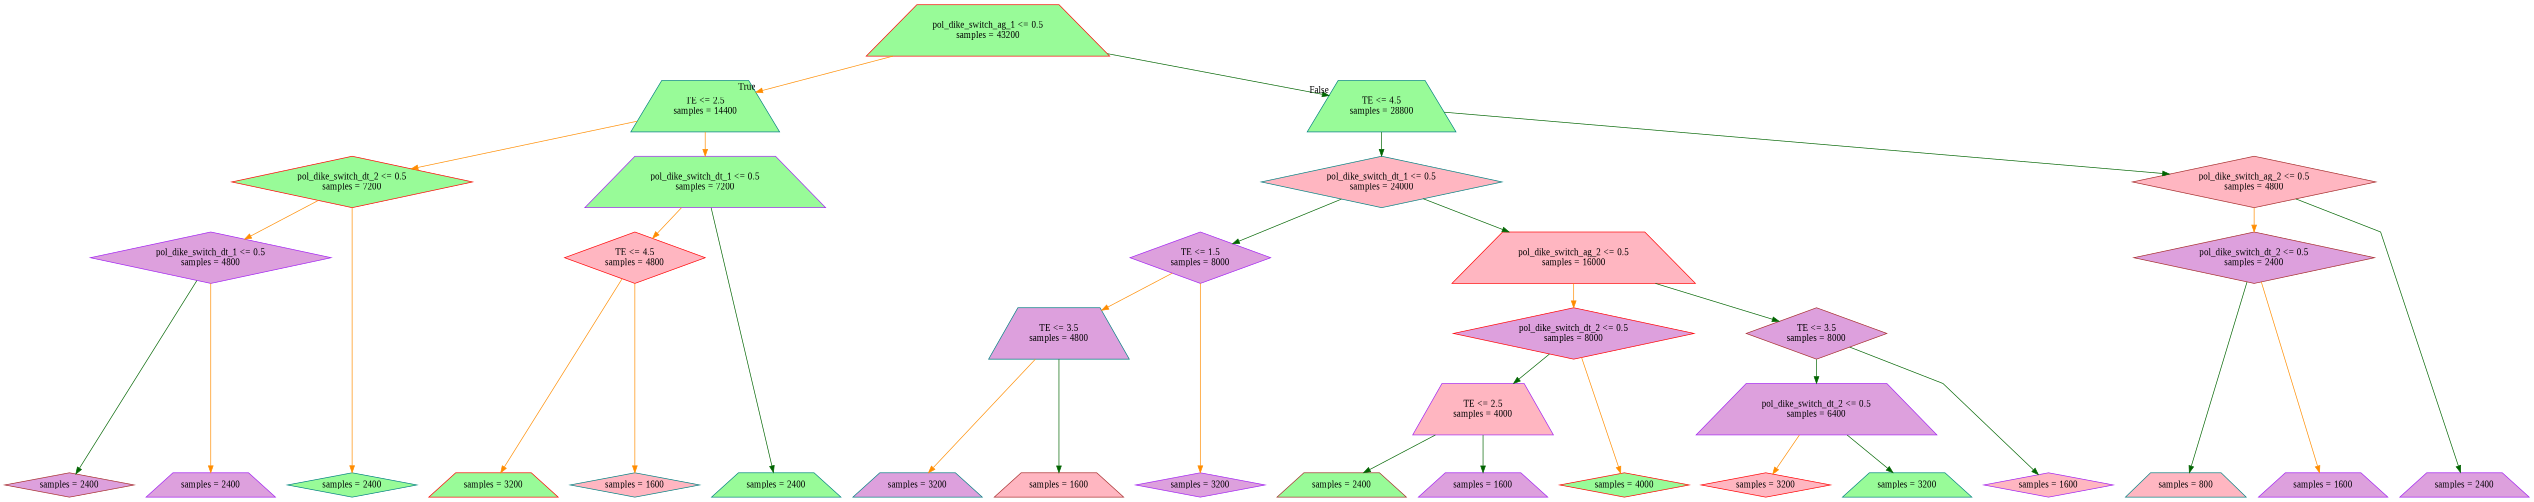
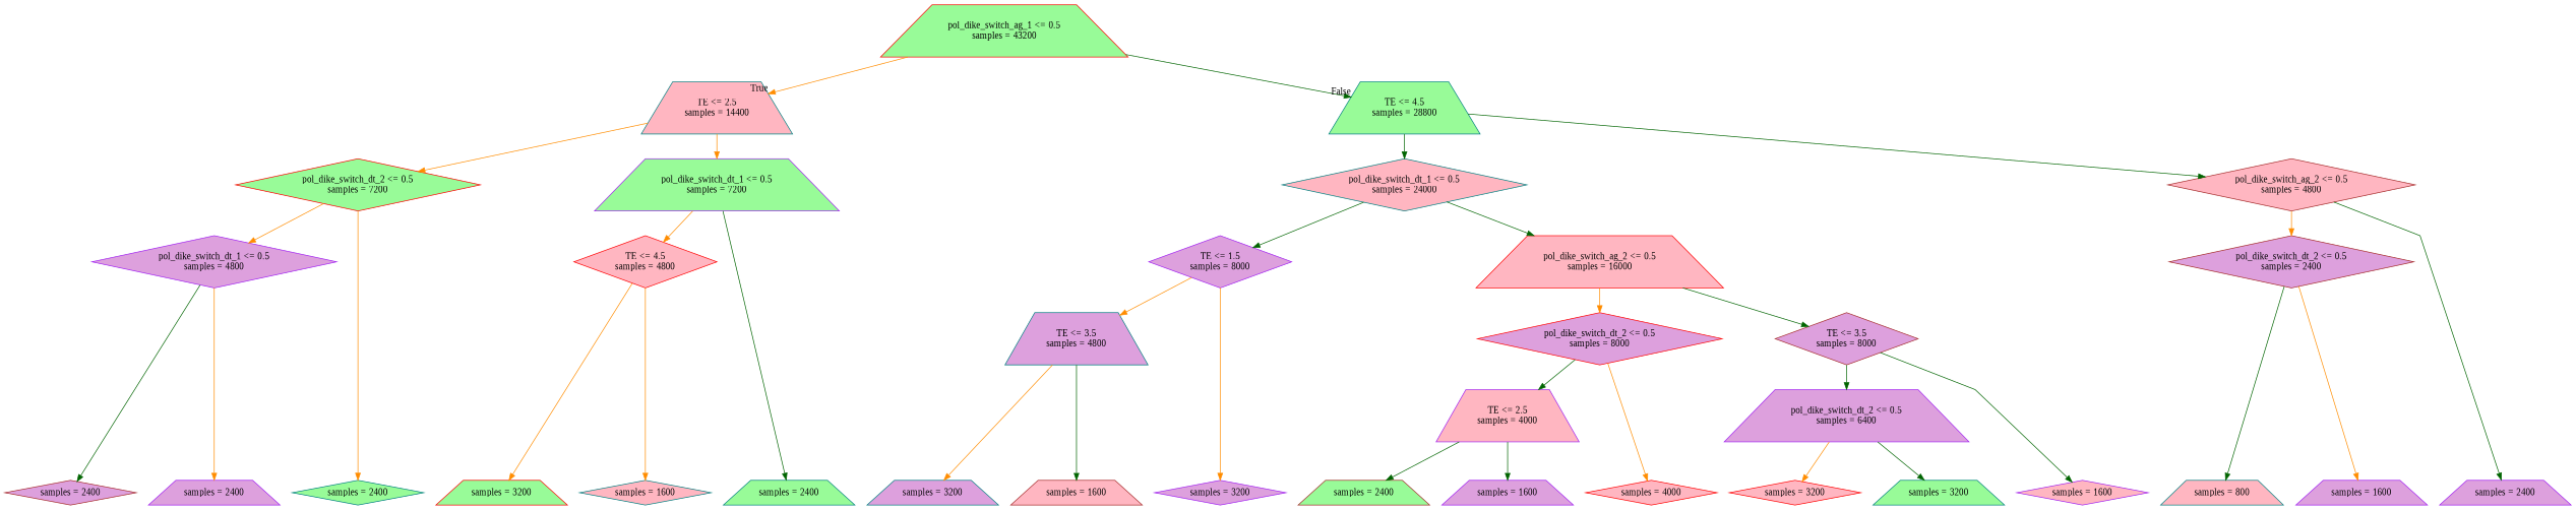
  digraph {
    fontname="Liberation Serif"
    ranksep=equally
    splines=polyline
    node [color=purple fillcolor=plum fontname="Liberation Serif" shape=trapezium style=filled]
    edge [color=darkorange fontname="Liberation Serif"]
    n1 [color=red fillcolor=palegreen label="pol_dike_switch_ag_1 <= 0.5\nsamples = 43200"]
-   n2 [color=teal fillcolor=palegreen label="TE <= 2.5\nsamples = 14400"]
+   n2 [color=teal fillcolor=lightpink label="TE <= 2.5\nsamples = 14400"]
    n3 [color=teal fillcolor=palegreen label="TE <= 4.5\nsamples = 28800"]
    n4 [color=red fillcolor=palegreen label="pol_dike_switch_dt_2 <= 0.5\nsamples = 7200" shape=diamond]
    n5 [fillcolor=palegreen label="pol_dike_switch_dt_1 <= 0.5\nsamples = 7200"]
    n6 [color=teal fillcolor=lightpink label="pol_dike_switch_dt_1 <= 0.5\nsamples = 24000" shape=diamond]
    n7 [color=brown fillcolor=lightpink label="pol_dike_switch_ag_2 <= 0.5\nsamples = 4800" shape=diamond]
    n8 [label="pol_dike_switch_dt_1 <= 0.5\nsamples = 4800" shape=diamond]
    n9 [color=red fillcolor=lightpink label="TE <= 4.5\nsamples = 4800" shape=diamond]
    n10 [label="TE <= 1.5\nsamples = 8000" shape=diamond]
    n11 [color=red fillcolor=lightpink label="pol_dike_switch_ag_2 <= 0.5\nsamples = 16000"]
    n12 [color=brown label="pol_dike_switch_dt_2 <= 0.5\nsamples = 2400" shape=diamond]
    n13 [color=teal label="TE <= 3.5\nsamples = 4800"]
    n14 [color=red label="pol_dike_switch_dt_2 <= 0.5\nsamples = 8000" shape=diamond]
    n15 [color=brown label="TE <= 3.5\nsamples = 8000" shape=diamond]
    n16 [fillcolor=lightpink label="TE <= 2.5\nsamples = 4000"]
    n17 [label="pol_dike_switch_dt_2 <= 0.5\nsamples = 6400"]
    n18 [color=teal fillcolor=palegreen label="samples = 2400" shape=diamond]
    n19 [color=brown label="samples = 2400" shape=diamond]
    n20 [label="samples = 2400"]
    n21 [color=teal fillcolor=palegreen label="samples = 2400"]
    n22 [color=red fillcolor=palegreen label="samples = 3200"]
    n23 [color=teal fillcolor=lightpink label="samples = 1600" shape=diamond]
    n24 [label="samples = 3200" shape=diamond]
    n25 [color=teal label="samples = 3200"]
    n26 [color=brown fillcolor=lightpink label="samples = 1600"]
-   n27 [color=red fillcolor=palegreen label="samples = 4000" shape=diamond]
+   n27 [color=red fillcolor=lightpink label="samples = 4000" shape=diamond]
    n28 [color=brown fillcolor=palegreen label="samples = 2400"]
    n29 [label="samples = 1600"]
    n30 [color=red fillcolor=lightpink label="samples = 3200" shape=diamond]
    n31 [color=teal fillcolor=palegreen label="samples = 3200"]
    n32 [fillcolor=lightpink label="samples = 1600" shape=diamond]
    n33 [color=teal fillcolor=lightpink label="samples = 800"]
    n34 [label="samples = 1600"]
    n35 [label="samples = 2400"]
    subgraph sub_1 {
      rank=same
      n1
    }
    subgraph sub_2 {
      rank=same
      n2
      n3
    }
    subgraph sub_3 {
      rank=same
      n4
      n5
      n6
      n7
    }
    subgraph sub_4 {
      rank=same
      n8
      n9
      n10
      n11
      n12
    }
    subgraph sub_5 {
      rank=same
      n13
      n14
      n15
    }
    subgraph sub_6 {
      rank=same
      n16
      n17
    }
    subgraph sub_7 {
      rank=same
      n18
      n19
      n20
      n21
      n22
      n23
      n24
      n25
      n26
      n27
      n28
      n29
      n30
      n31
      n32
      n33
      n34
      n35
    }
    n1 -> n2 [headlabel=True labelangle=45 labeldistance=2.5]
    n1 -> n3 [color=darkgreen headlabel=False labelangle=-45 labeldistance=2.5]
    n2 -> n4
    n2 -> n5
    n3 -> n6 [color=darkgreen]
    n3 -> n7 [color=darkgreen]
    n4 -> n8
    n4 -> n18
    n5 -> n9
    n5 -> n21 [color=darkgreen]
    n6 -> n10 [color=darkgreen]
    n6 -> n11 [color=darkgreen]
    n7 -> n12
    n7 -> n35 [color=darkgreen]
    n8 -> n19 [color=darkgreen]
    n8 -> n20
    n9 -> n22
    n9 -> n23
    n10 -> n13
    n10 -> n24
    n11 -> n14
    n11 -> n15 [color=darkgreen]
    n12 -> n33 [color=darkgreen]
    n12 -> n34
    n13 -> n25
    n13 -> n26 [color=darkgreen]
    n14 -> n16 [color=darkgreen]
    n14 -> n27
    n15 -> n17 [color=darkgreen]
    n15 -> n32 [color=darkgreen]
    n16 -> n28 [color=darkgreen]
    n16 -> n29 [color=darkgreen]
    n17 -> n30
    n17 -> n31 [color=darkgreen]
  }
